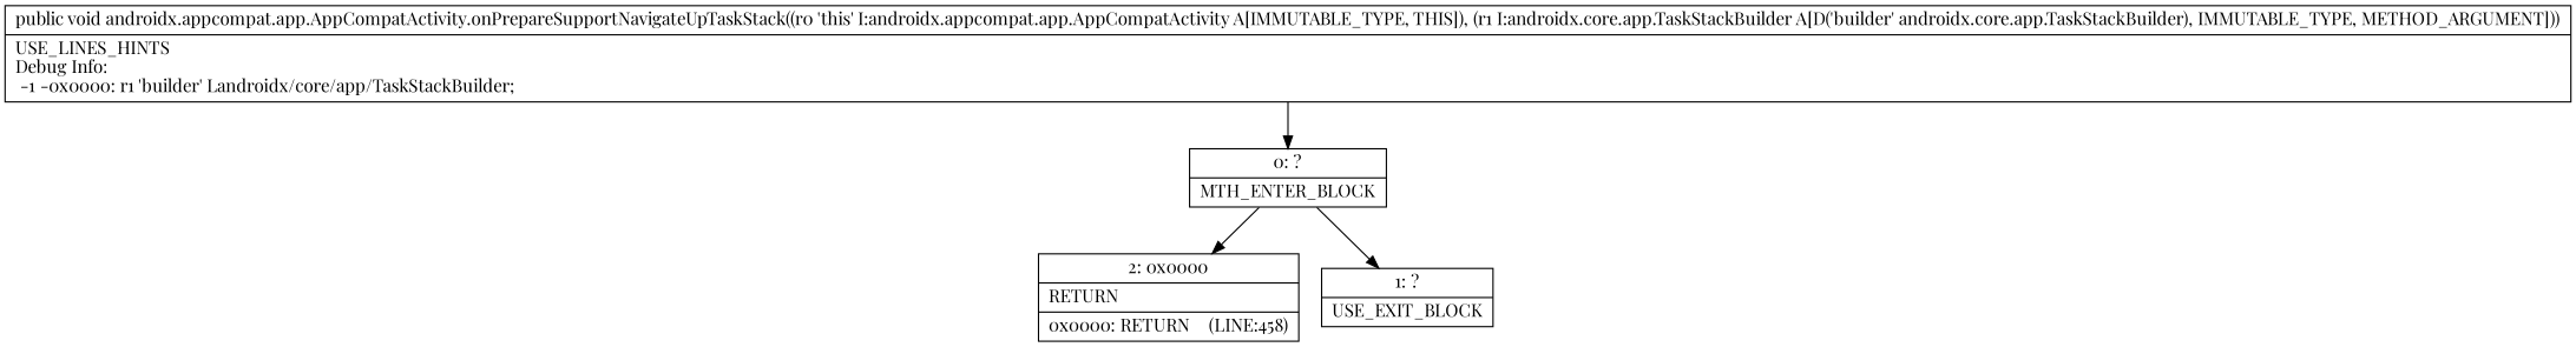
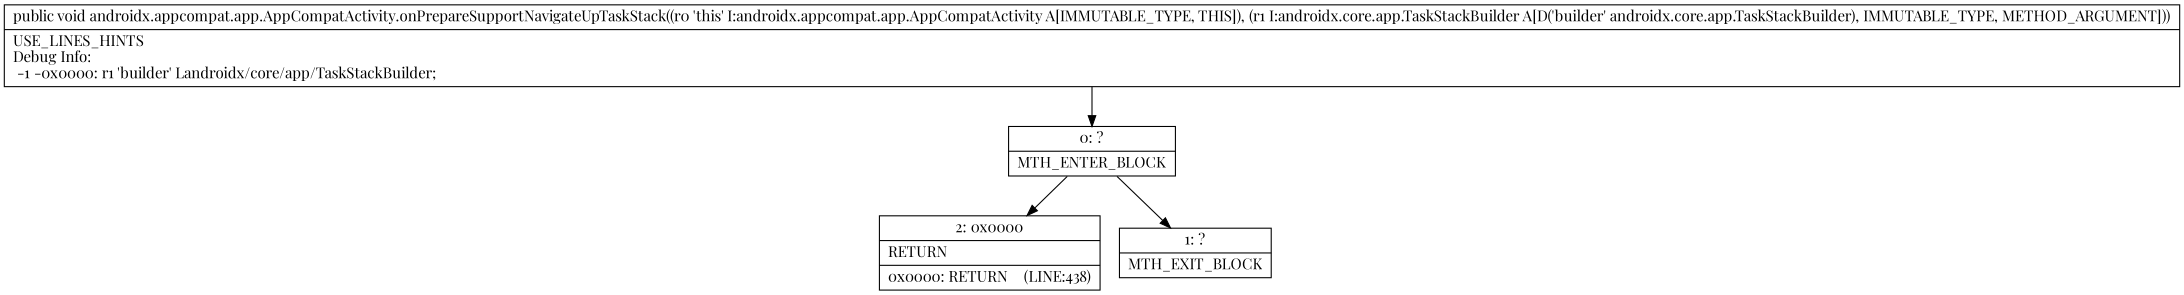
  digraph {
    fontname="Playfair Display"
    node [fontname="Playfair Display" shape=record]
    edge [fontname="Playfair Display"]
    n1 [label="{0\:\ ?|MTH_ENTER_BLOCK\l}"]
-   n2 [label="{2\:\ 0x0000|RETURN\l|0x0000: RETURN    (LINE:458)\l}"]
-   n3 [label="{1\:\ ?|USE_EXIT_BLOCK\l}"]
+   n2 [label="{2\:\ 0x0000|RETURN\l|0x0000: RETURN    (LINE:438)\l}"]
+   n3 [label="{1\:\ ?|MTH_EXIT_BLOCK\l}"]
    n4 [label="{public void androidx.appcompat.app.AppCompatActivity.onPrepareSupportNavigateUpTaskStack((r0 'this' I:androidx.appcompat.app.AppCompatActivity A[IMMUTABLE_TYPE, THIS]), (r1 I:androidx.core.app.TaskStackBuilder A[D('builder' androidx.core.app.TaskStackBuilder), IMMUTABLE_TYPE, METHOD_ARGUMENT]))  | USE_LINES_HINTS\lDebug Info:\l  \-1 \-0x0000: r1 'builder' Landroidx\/core\/app\/TaskStackBuilder;\l}"]
    n1 -> n2
    n1 -> n3
    n4 -> n1
  }
